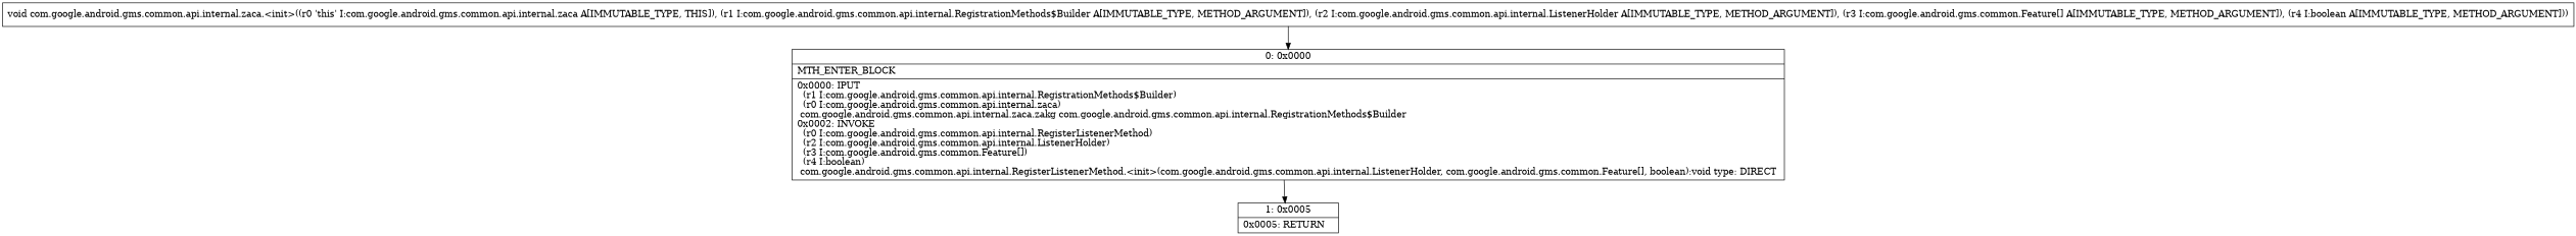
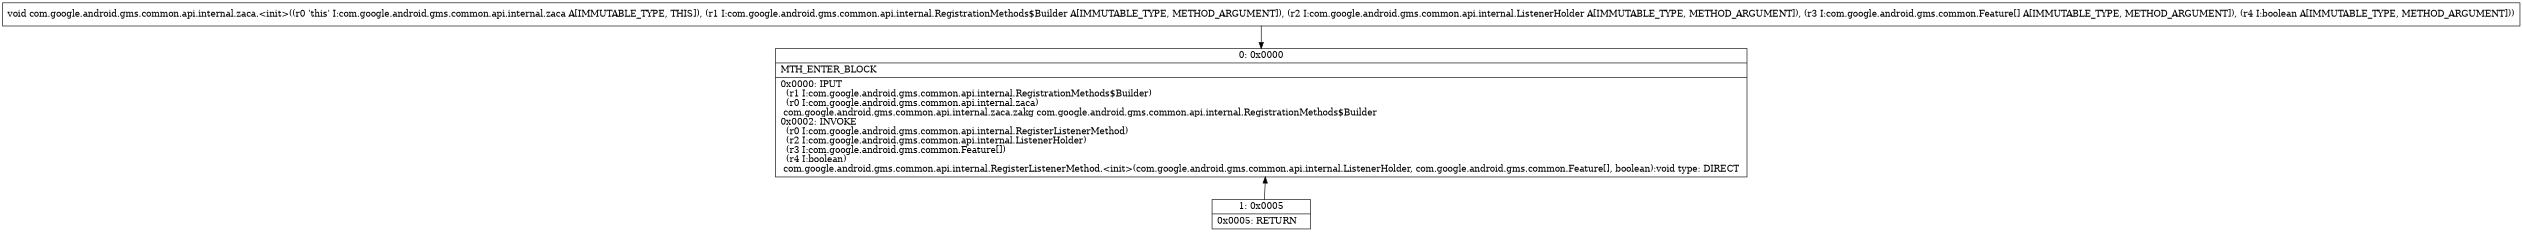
  digraph {
    node [shape=record]
    n1 [label="{0\:\ 0x0000|MTH_ENTER_BLOCK\l|0x0000: IPUT  \l  (r1 I:com.google.android.gms.common.api.internal.RegistrationMethods$Builder)\l  (r0 I:com.google.android.gms.common.api.internal.zaca)\l com.google.android.gms.common.api.internal.zaca.zakg com.google.android.gms.common.api.internal.RegistrationMethods$Builder \l0x0002: INVOKE  \l  (r0 I:com.google.android.gms.common.api.internal.RegisterListenerMethod)\l  (r2 I:com.google.android.gms.common.api.internal.ListenerHolder)\l  (r3 I:com.google.android.gms.common.Feature[])\l  (r4 I:boolean)\l com.google.android.gms.common.api.internal.RegisterListenerMethod.\<init\>(com.google.android.gms.common.api.internal.ListenerHolder, com.google.android.gms.common.Feature[], boolean):void type: DIRECT \l}"]
    n2 [label="{1\:\ 0x0005|0x0005: RETURN   \l}"]
    n3 [label="{void com.google.android.gms.common.api.internal.zaca.\<init\>((r0 'this' I:com.google.android.gms.common.api.internal.zaca A[IMMUTABLE_TYPE, THIS]), (r1 I:com.google.android.gms.common.api.internal.RegistrationMethods$Builder A[IMMUTABLE_TYPE, METHOD_ARGUMENT]), (r2 I:com.google.android.gms.common.api.internal.ListenerHolder A[IMMUTABLE_TYPE, METHOD_ARGUMENT]), (r3 I:com.google.android.gms.common.Feature[] A[IMMUTABLE_TYPE, METHOD_ARGUMENT]), (r4 I:boolean A[IMMUTABLE_TYPE, METHOD_ARGUMENT])) }"]
-   n1 -> n2
+   n2 -> n1
    n3 -> n1
  }
